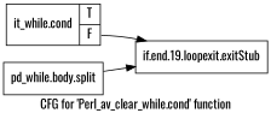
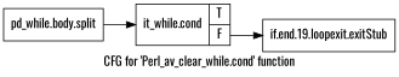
  digraph {
    fontname=Oswald
    label="CFG for 'Perl_av_clear_while.cond' function"
    rankdir=LR
    node [fontname=Oswald shape=record]
    edge [fontname=Oswald]
    n1 [label="{it_while.cond|{<s0>T|<s1>F}}"]
    n2 [label="{if.end.19.loopexit.exitStub}"]
    n3 [label="{pd_while.body.split}"]
    n1 -> n2 [tailport=s1]
-   n3 -> n2
+   n3 -> n1
  }
